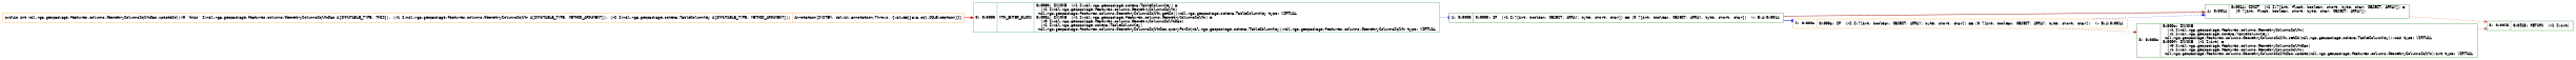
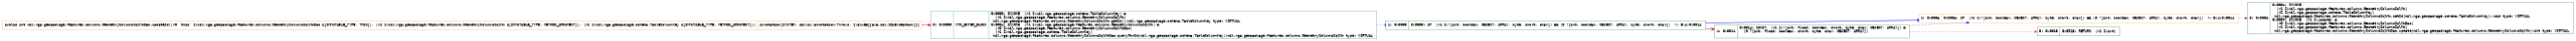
  digraph {
    fontname="DejaVu Sans Mono"
    rankdir=LR
    node [color=darkgreen fontname="DejaVu Sans Mono" shape=record]
    edge [arrowhead=vee color=blue fontname="DejaVu Sans Mono" style=dashed]
    n1 [color=teal label="{0\:\ 0x0000|MTH_ENTER_BLOCK\l|0x0000: INVOKE  (r1 I:mil.nga.geopackage.schema.TableColumnKey) = \l  (r1 I:mil.nga.geopackage.features.columns.GeometryColumnsSqlMm)\l mil.nga.geopackage.features.columns.GeometryColumnsSqlMm.getId():mil.nga.geopackage.schema.TableColumnKey type: VIRTUAL \l0x0004: INVOKE  (r1 I:mil.nga.geopackage.features.columns.GeometryColumnsSqlMm) = \l  (r0 I:mil.nga.geopackage.features.columns.GeometryColumnsSqlMmDao)\l  (r1 I:mil.nga.geopackage.schema.TableColumnKey)\l mil.nga.geopackage.features.columns.GeometryColumnsSqlMmDao.queryForId(mil.nga.geopackage.schema.TableColumnKey):mil.nga.geopackage.features.columns.GeometryColumnsSqlMm type: VIRTUAL \l}"]
    n2 [label="{1\:\ 0x0008|0x0008: IF  (r1 I:?[int, boolean, OBJECT, ARRAY, byte, short, char]) == (0 ?[int, boolean, OBJECT, ARRAY, byte, short, char])  \-\> B:4:0x0014 \l}"]
    n3 [color=darkorange label="{2\:\ 0x000a|0x000a: IF  (r2 I:?[int, boolean, OBJECT, ARRAY, byte, short, char]) == (0 ?[int, boolean, OBJECT, ARRAY, byte, short, char])  \-\> B:4:0x0014 \l}"]
    n4 [label="{4\:\ 0x0014|0x0014: CONST  (r1 I:?[int, float, boolean, short, byte, char, OBJECT, ARRAY]) = \l  (0 ?[int, float, boolean, short, byte, char, OBJECT, ARRAY])\l \l}"]
-   n5 [label="{3\:\ 0x000c|0x000c: INVOKE  \l  (r1 I:mil.nga.geopackage.features.columns.GeometryColumnsSqlMm)\l  (r2 I:mil.nga.geopackage.schema.TableColumnKey)\l mil.nga.geopackage.features.columns.GeometryColumnsSqlMm.setId(mil.nga.geopackage.schema.TableColumnKey):void type: VIRTUAL \l0x000f: INVOKE  (r1 I:int) = \l  (r0 I:mil.nga.geopackage.features.columns.GeometryColumnsSqlMmDao)\l  (r1 I:mil.nga.geopackage.features.columns.GeometryColumnsSqlMm)\l mil.nga.geopackage.features.columns.GeometryColumnsSqlMmDao.update(mil.nga.geopackage.features.columns.GeometryColumnsSqlMm):int type: VIRTUAL \l}"]
+   n5 [label="{3\:\ 0x000c|0x000c: INVOKE  \l  (r1 I:mil.nga.geopackage.features.columns.GeometryColumnsSqlMm)\l  (r2 I:mil.nga.geopackage.schema.TableColumnKey)\l mil.nga.geopackage.features.columns.GeometryColumnsSqlMm.setId(mil.nga.geopackage.schema.TableColumnKey):void type: VIRTUAL \l0x000f: INVOKE  (r1 I:update) = \l  (r0 I:mil.nga.geopackage.features.columns.GeometryColumnsSqlMmDao)\l  (r1 I:mil.nga.geopackage.features.columns.GeometryColumnsSqlMm)\l mil.nga.geopackage.features.columns.GeometryColumnsSqlMmDao.update(mil.nga.geopackage.features.columns.GeometryColumnsSqlMm):int type: VIRTUAL \l}"]
    n6 [label="{5\:\ 0x0015|0x0915: RETURN  (r1 I:int) \l}"]
    n7 [color=darkorange label="{public int mil.nga.geopackage.features.columns.GeometryColumnsSqlMmDao.updateId((r0 'this' I:mil.nga.geopackage.features.columns.GeometryColumnsSqlMmDao A[IMMUTABLE_TYPE, THIS]), (r1 I:mil.nga.geopackage.features.columns.GeometryColumnsSqlMm A[IMMUTABLE_TYPE, METHOD_ARGUMENT]), (r2 I:mil.nga.geopackage.schema.TableColumnKey A[IMMUTABLE_TYPE, METHOD_ARGUMENT]))  | Annotation[SYSTEM, dalvik.annotation.Throws, \{value=[java.sql.SQLException]\}]\l}"]
    n1 -> n2 [arrowhead=tee]
    n2 -> n3 [arrowhead=tee style=bold]
    n2 -> n4 [color=brown style=bold]
-   n3 -> n4 [arrowhead=diamond]
+   n4 -> n3 [arrowhead=diamond]
    n3 -> n5 [arrowhead=diamond color=brown]
    n4 -> n6 [color=red]
-   n5 -> n6 [color=brown]
    n7 -> n1 [arrowhead=diamond color=red style=bold]
  }
